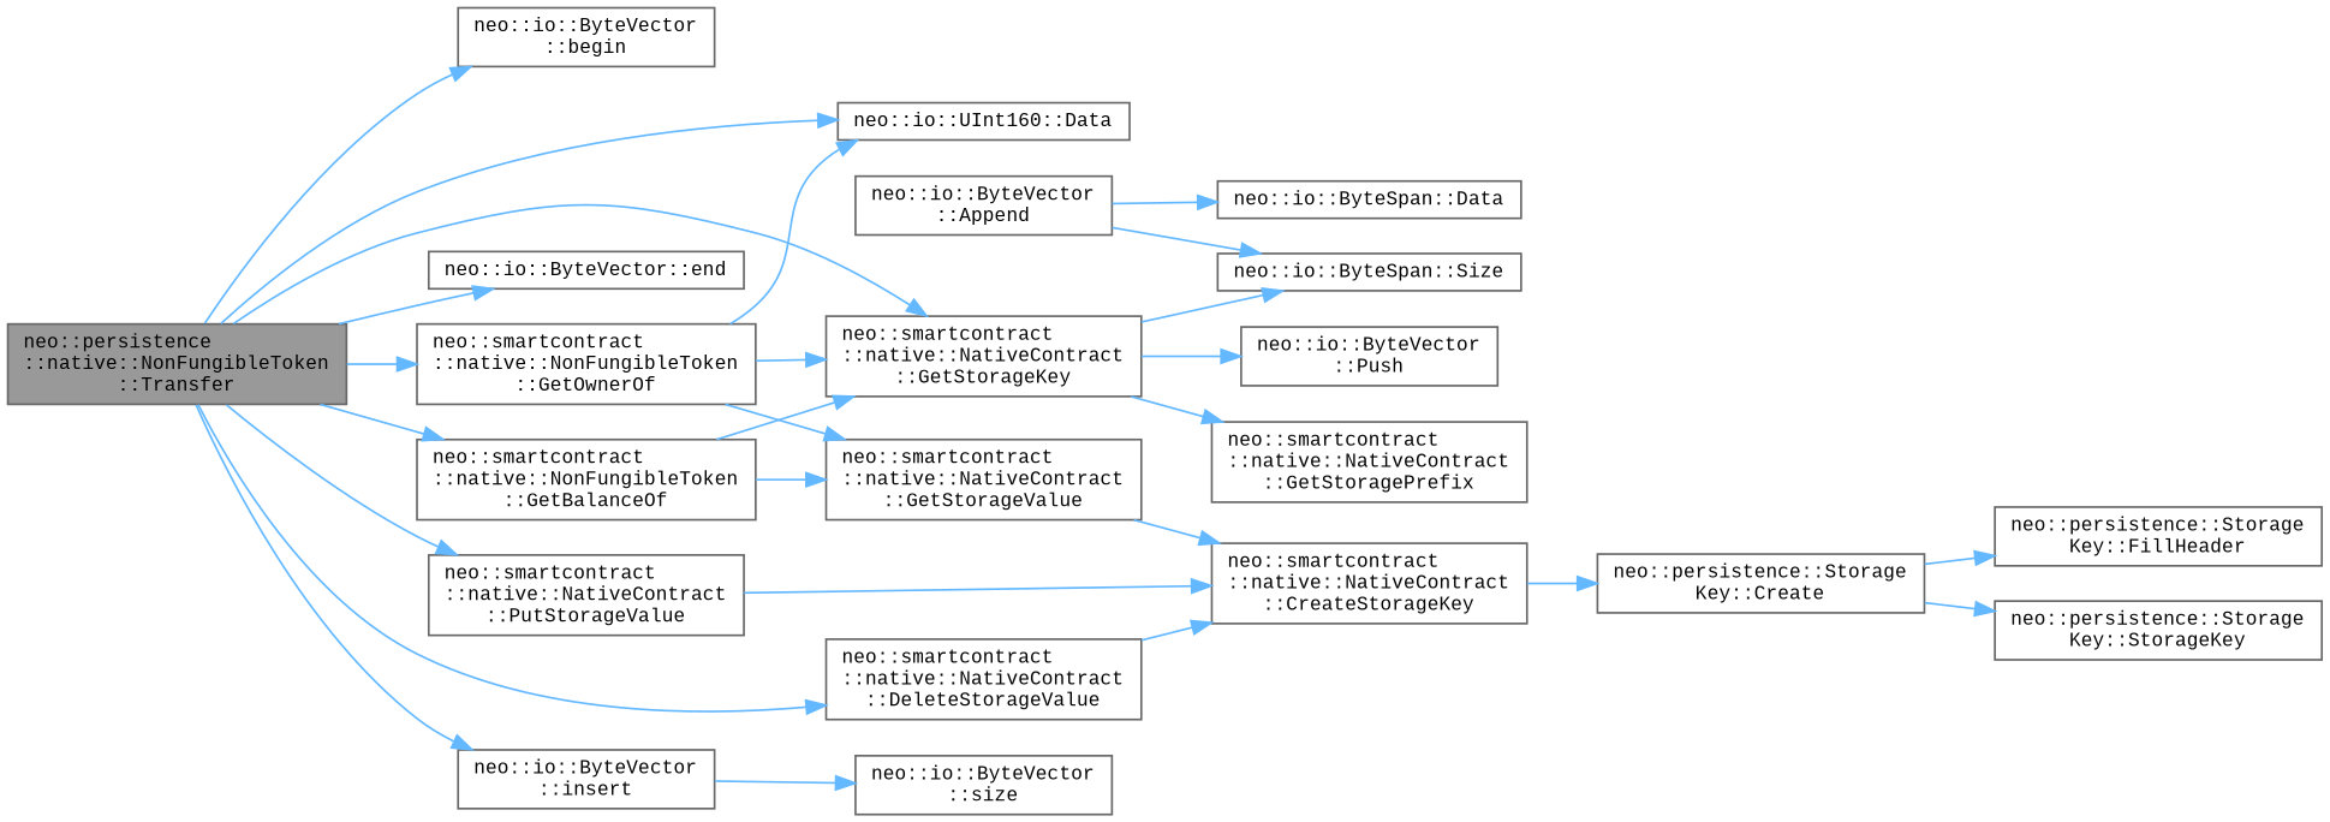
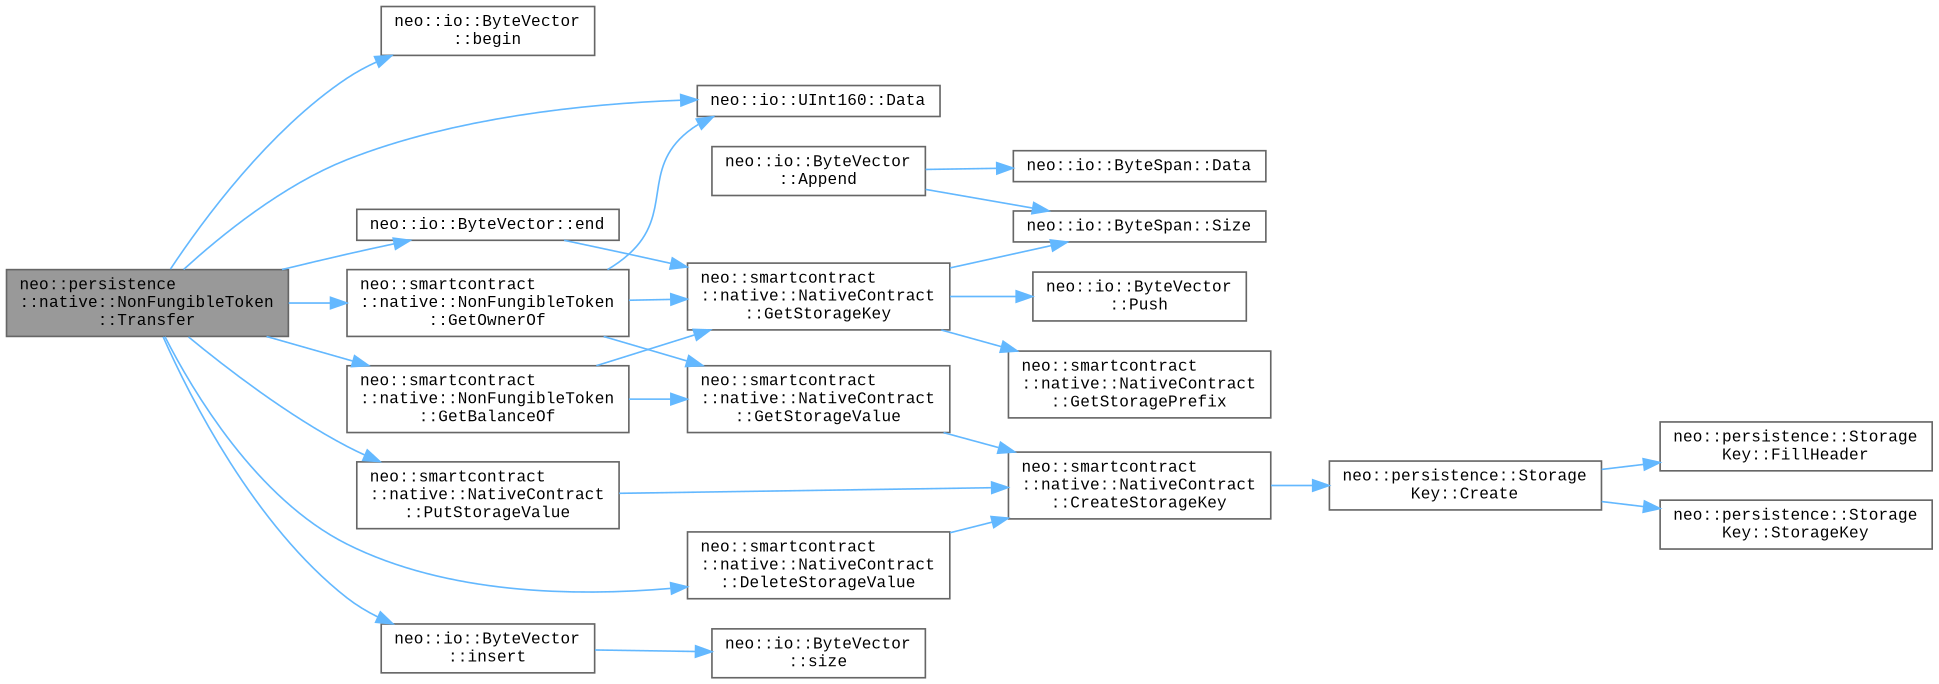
  digraph {
    fontname="Liberation Mono"
    rankdir=LR
    node [color=grey40 fillcolor=white fontname="Liberation Mono" fontsize=10 shape=box style=filled]
    edge [color=steelblue1 fontname="Liberation Mono" fontsize=10 labelfontname=Helvetica labelfontsize=10 style=solid]
    n1 [color=gray40 fillcolor=grey60 fontcolor=black height=0.2 label="neo::persistence\l::native::NonFungibleToken\l::Transfer" width=0.4]
    n2 [height=0.2 label="neo::io::ByteVector\l::begin" width=0.4]
    n3 [height=0.2 label="neo::io::UInt160::Data" width=0.4]
    n4 [height=0.2 label="neo::smartcontract\l::native::NativeContract\l::DeleteStorageValue" width=0.4]
    n5 [height=0.2 label="neo::io::ByteVector::end" width=0.4]
    n6 [height=0.2 label="neo::smartcontract\l::native::NonFungibleToken\l::GetBalanceOf" width=0.4]
    n7 [height=0.2 label="neo::smartcontract\l::native::NativeContract\l::GetStorageKey" width=0.4]
    n8 [height=0.2 label="neo::smartcontract\l::native::NonFungibleToken\l::GetOwnerOf" width=0.4]
    n9 [height=0.2 label="neo::io::ByteVector\l::insert" width=0.4]
    n10 [height=0.2 label="neo::smartcontract\l::native::NativeContract\l::PutStorageValue" width=0.4]
    n11 [height=0.2 label="neo::smartcontract\l::native::NativeContract\l::CreateStorageKey" width=0.4]
    n12 [height=0.2 label="neo::smartcontract\l::native::NativeContract\l::GetStorageValue" width=0.4]
    n13 [height=0.2 label="neo::smartcontract\l::native::NativeContract\l::GetStoragePrefix" width=0.4]
    n14 [height=0.2 label="neo::io::ByteVector\l::Push" width=0.4]
    n15 [height=0.2 label="neo::io::ByteSpan::Size" width=0.4]
    n16 [height=0.2 label="neo::io::ByteVector\l::size" width=0.4]
    n17 [height=0.2 label="neo::persistence::Storage\lKey::Create" width=0.4]
    n18 [height=0.2 label="neo::persistence::Storage\lKey::FillHeader" width=0.4]
    n19 [height=0.2 label="neo::persistence::Storage\lKey::StorageKey" width=0.4]
    n20 [height=0.2 label="neo::io::ByteVector\l::Append" width=0.4]
    n21 [height=0.2 label="neo::io::ByteSpan::Data" width=0.4]
    n1 -> n2
    n1 -> n3
    n1 -> n4
    n1 -> n5
    n1 -> n6
-   n1 -> n7
+   n5 -> n7
    n1 -> n8
    n1 -> n9
    n1 -> n10
    n4 -> n11
    n6 -> n7
    n6 -> n12
    n7 -> n13
    n7 -> n14
    n7 -> n15
    n8 -> n3
    n8 -> n7
    n8 -> n12
    n9 -> n16
    n10 -> n11
    n11 -> n17
    n12 -> n11
    n17 -> n18
    n17 -> n19
    n20 -> n15
    n20 -> n21
  }
